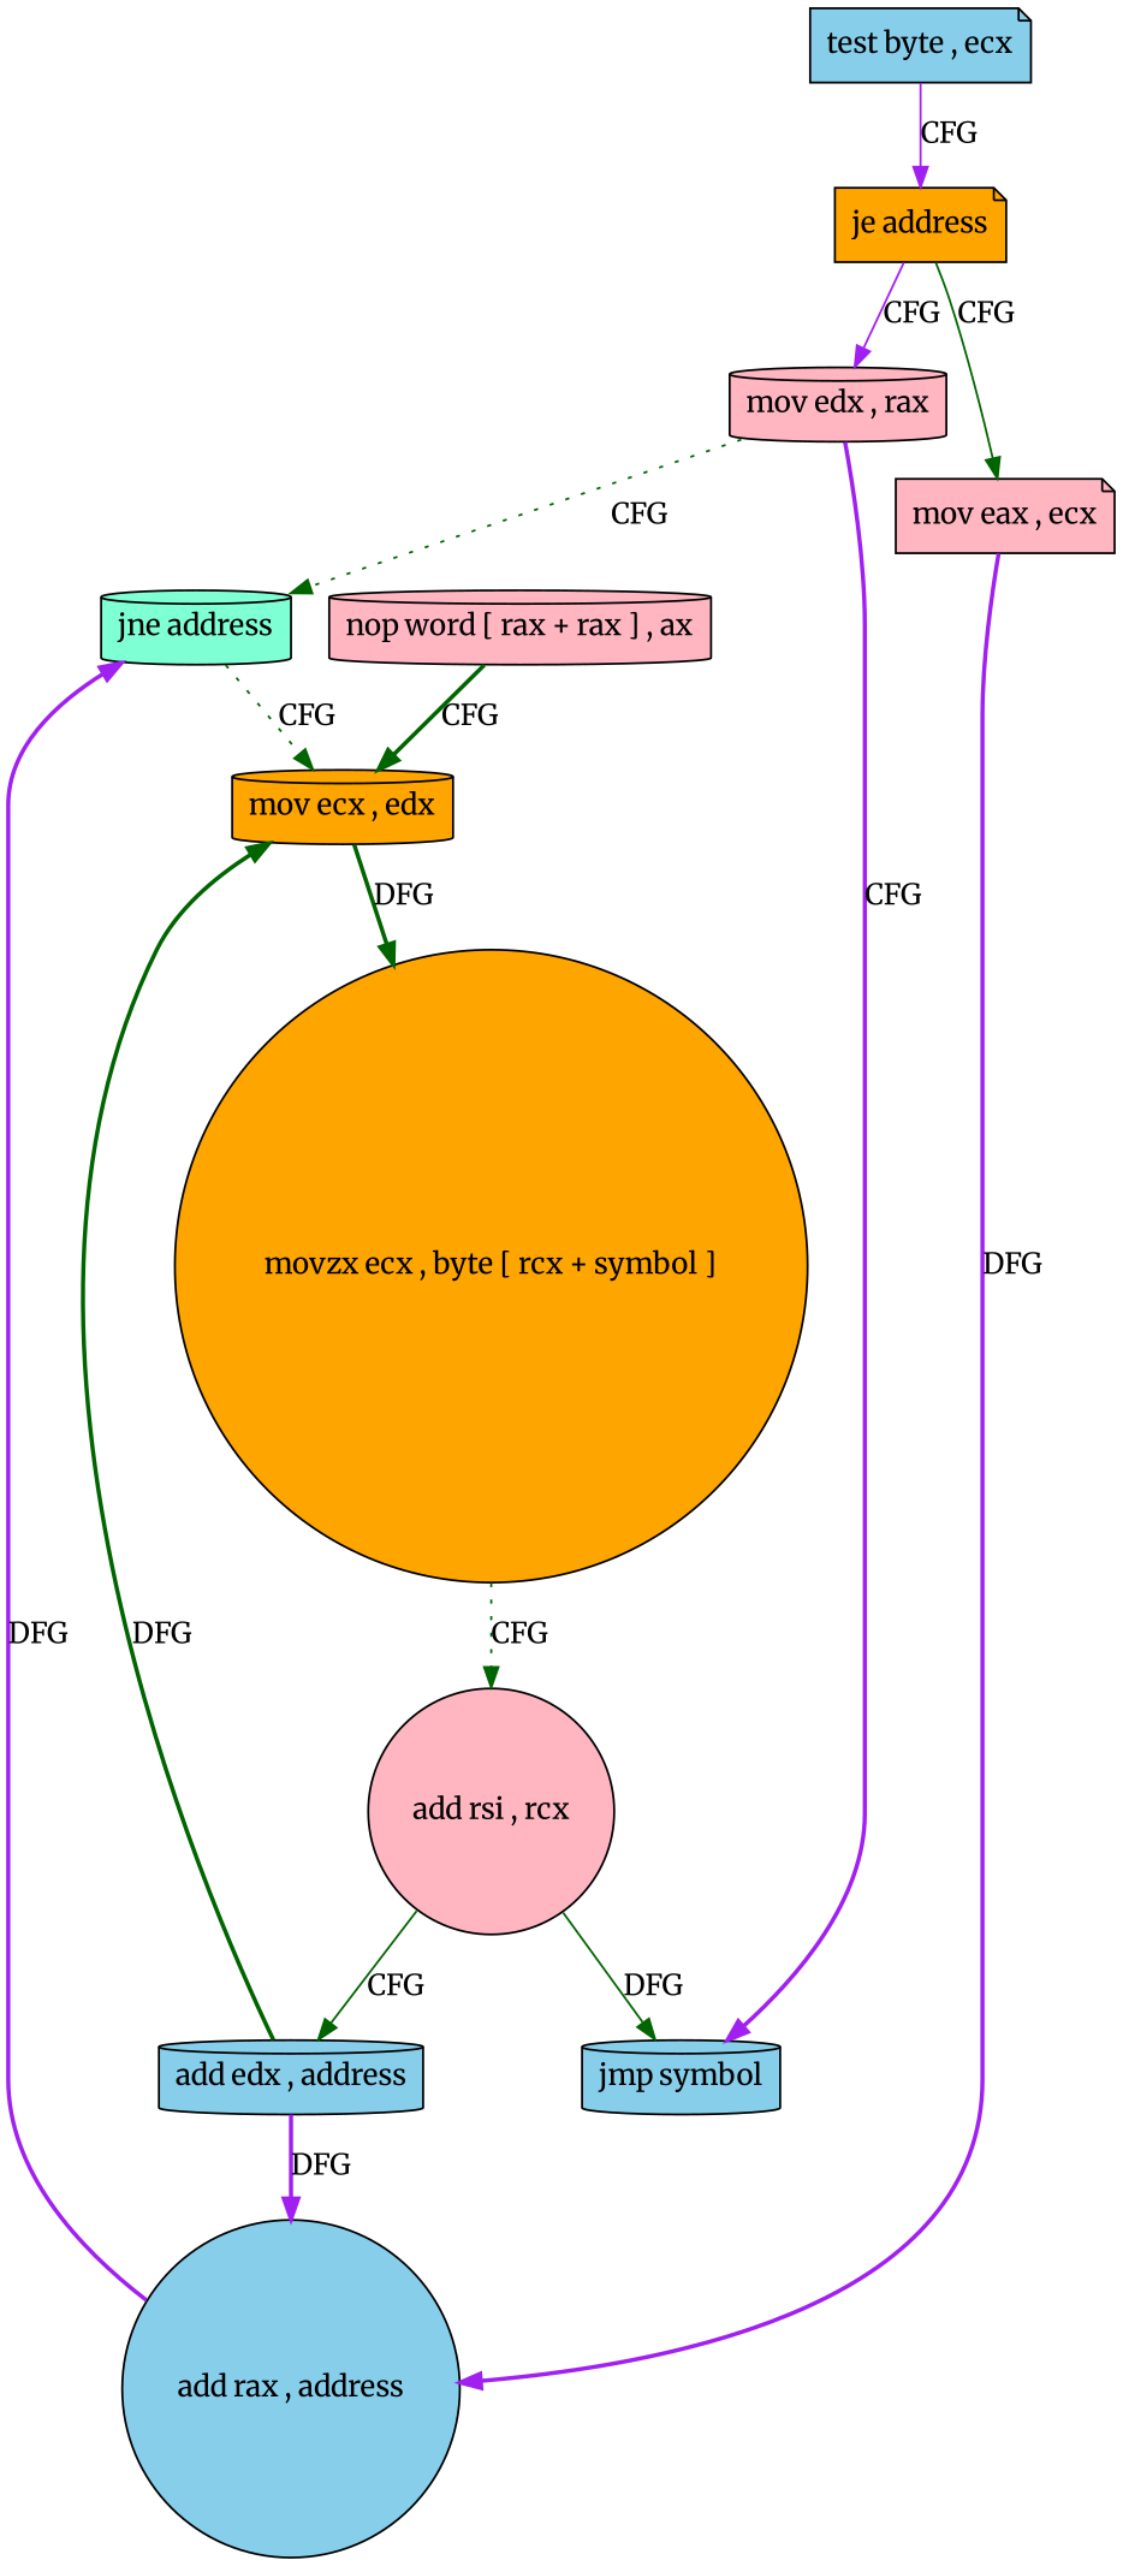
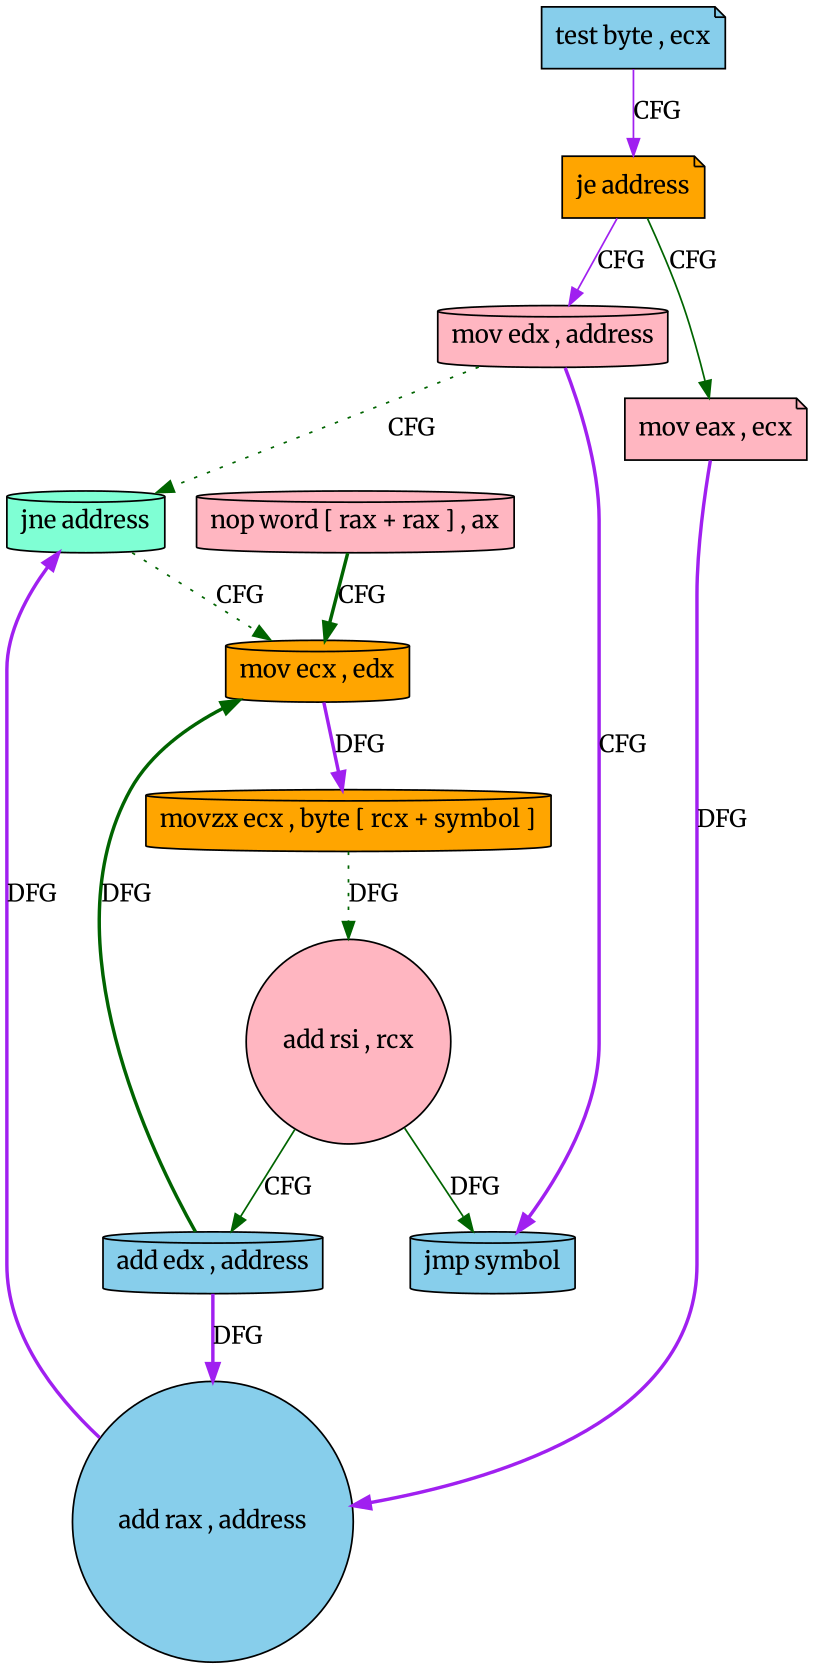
  digraph {
    fontname=Merriweather
    node [fillcolor=skyblue fontname=Merriweather shape=cylinder style=filled]
    edge [color=darkgreen fontname=Merriweather style=bold]
    n1 [label="test byte , ecx" shape=note]
    n2 [fillcolor=orange label="je address" shape=note]
-   n3 [fillcolor=lightpink label="mov edx , rax"]
+   n3 [fillcolor=lightpink label="mov edx , address"]
    n4 [fillcolor=lightpink label="mov eax , ecx" shape=note]
    n5 [label="jmp symbol"]
    n6 [fillcolor=aquamarine label="jne address"]
    n7 [label="add rax , address" shape=circle]
    n8 [fillcolor=lightpink label="nop word [ rax + rax ] , ax"]
    n9 [fillcolor=orange label="mov ecx , edx"]
-   n10 [fillcolor=orange label="movzx ecx , byte [ rcx + symbol ]" shape=circle]
+   n10 [fillcolor=orange label="movzx ecx , byte [ rcx + symbol ]"]
    n11 [fillcolor=lightpink label="add rsi , rcx" shape=circle]
    n12 [label="add edx , address"]
    n1 -> n2 [color=purple label=CFG style=solid]
    n2 -> n3 [color=purple label=CFG style=solid]
    n2 -> n4 [label=CFG style=solid]
    n3 -> n5 [color=purple label=CFG]
    n3 -> n6 [label=CFG style=dotted]
    n4 -> n7 [color=purple label=DFG]
    n6 -> n9 [label=CFG style=dotted]
    n7 -> n6 [color=purple label=DFG]
    n8 -> n9 [label=CFG]
-   n9 -> n10 [label=DFG]
-   n10 -> n11 [label=CFG style=dotted]
+   n9 -> n10 [color=purple label=DFG]
+   n10 -> n11 [label=DFG style=dotted]
    n11 -> n5 [label=DFG style=solid]
    n11 -> n12 [label=CFG style=solid]
    n12 -> n7 [color=purple label=DFG]
    n12 -> n9 [label=DFG]
  }
